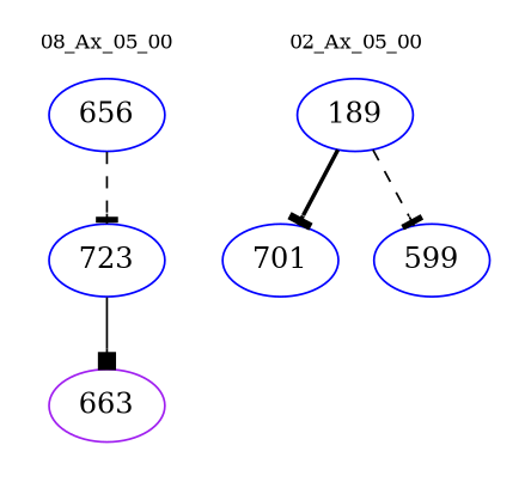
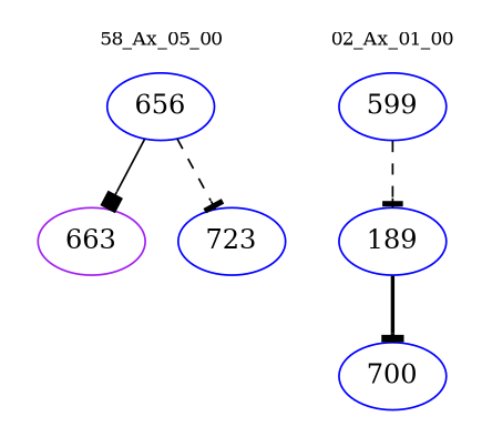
  digraph {
    node [color=blue]
    edge [arrowhead=tee color=black style=dashed]
    n1 [label=656]
    n2 [color=purple label=663]
    n3 [label=723]
    n4 [label=189]
-   n5 [label=701]
+   n5 [label=700]
    n6 [label=599]
    subgraph cluster_1 {
      color=white
      fontsize=10
-     label="08_Ax_05_00"
+     label="58_Ax_05_00"
      n1
      n2
      n3
    }
    subgraph cluster_2 {
      color=white
      fontsize=10
-     label="02_Ax_05_00"
+     label="02_Ax_01_00"
      n4
      n5
      n6
    }
-   n3 -> n2 [arrowhead=box style=solid]
+   n1 -> n2 [arrowhead=box style=solid]
    n1 -> n3
    n4 -> n5 [style=bold]
-   n4 -> n6
+   n6 -> n4
  }
